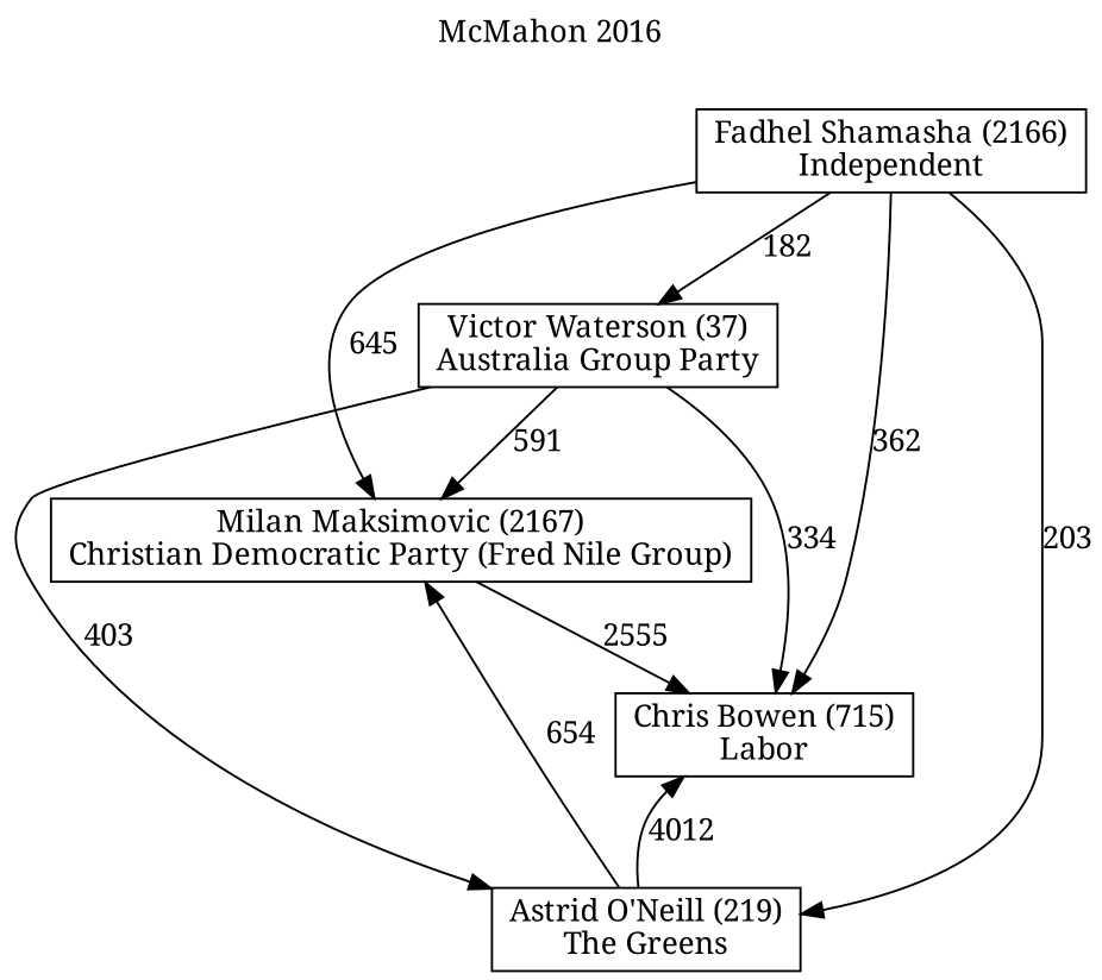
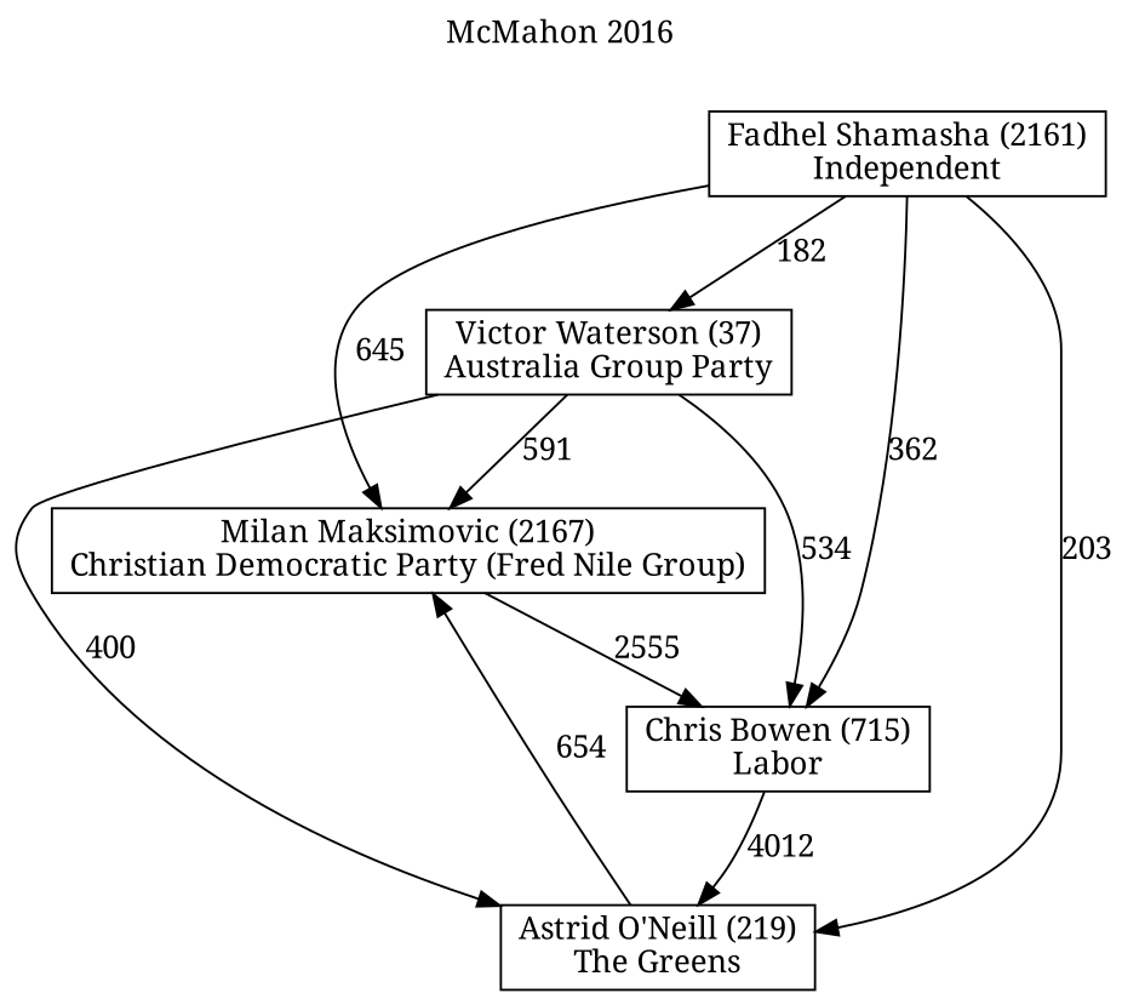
  digraph {
    fontname="Noto Serif"
    label="McMahon 2016"
    labelloc=t
    mclimit=10
    node [fontname="Noto Serif" shape=box]
    edge [fontname="Noto Serif"]
    n1 [label="Milan Maksimovic (2167)\nChristian Democratic Party (Fred Nile Group)"]
    n2 [label="Chris Bowen (715)\nLabor"]
    n3 [label="Astrid O'Neill (219)\nThe Greens"]
    n4 [label="Victor Waterson (37)\nAustralia Group Party"]
-   n5 [label="Fadhel Shamasha (2166)\nIndependent"]
+   n5 [label="Fadhel Shamasha (2161)\nIndependent"]
    n1 -> n2 [label=2555]
    n3 -> n1 [label=654]
-   n3 -> n2 [label=4012]
+   n2 -> n3 [label=4012]
    n4 -> n1 [label=591]
-   n4 -> n2 [label=334]
-   n4 -> n3 [label=403]
+   n4 -> n2 [label=534]
+   n4 -> n3 [label=400]
    n5 -> n1 [label=645]
    n5 -> n2 [label=362]
    n5 -> n3 [label=203]
    n5 -> n4 [label=182]
  }
